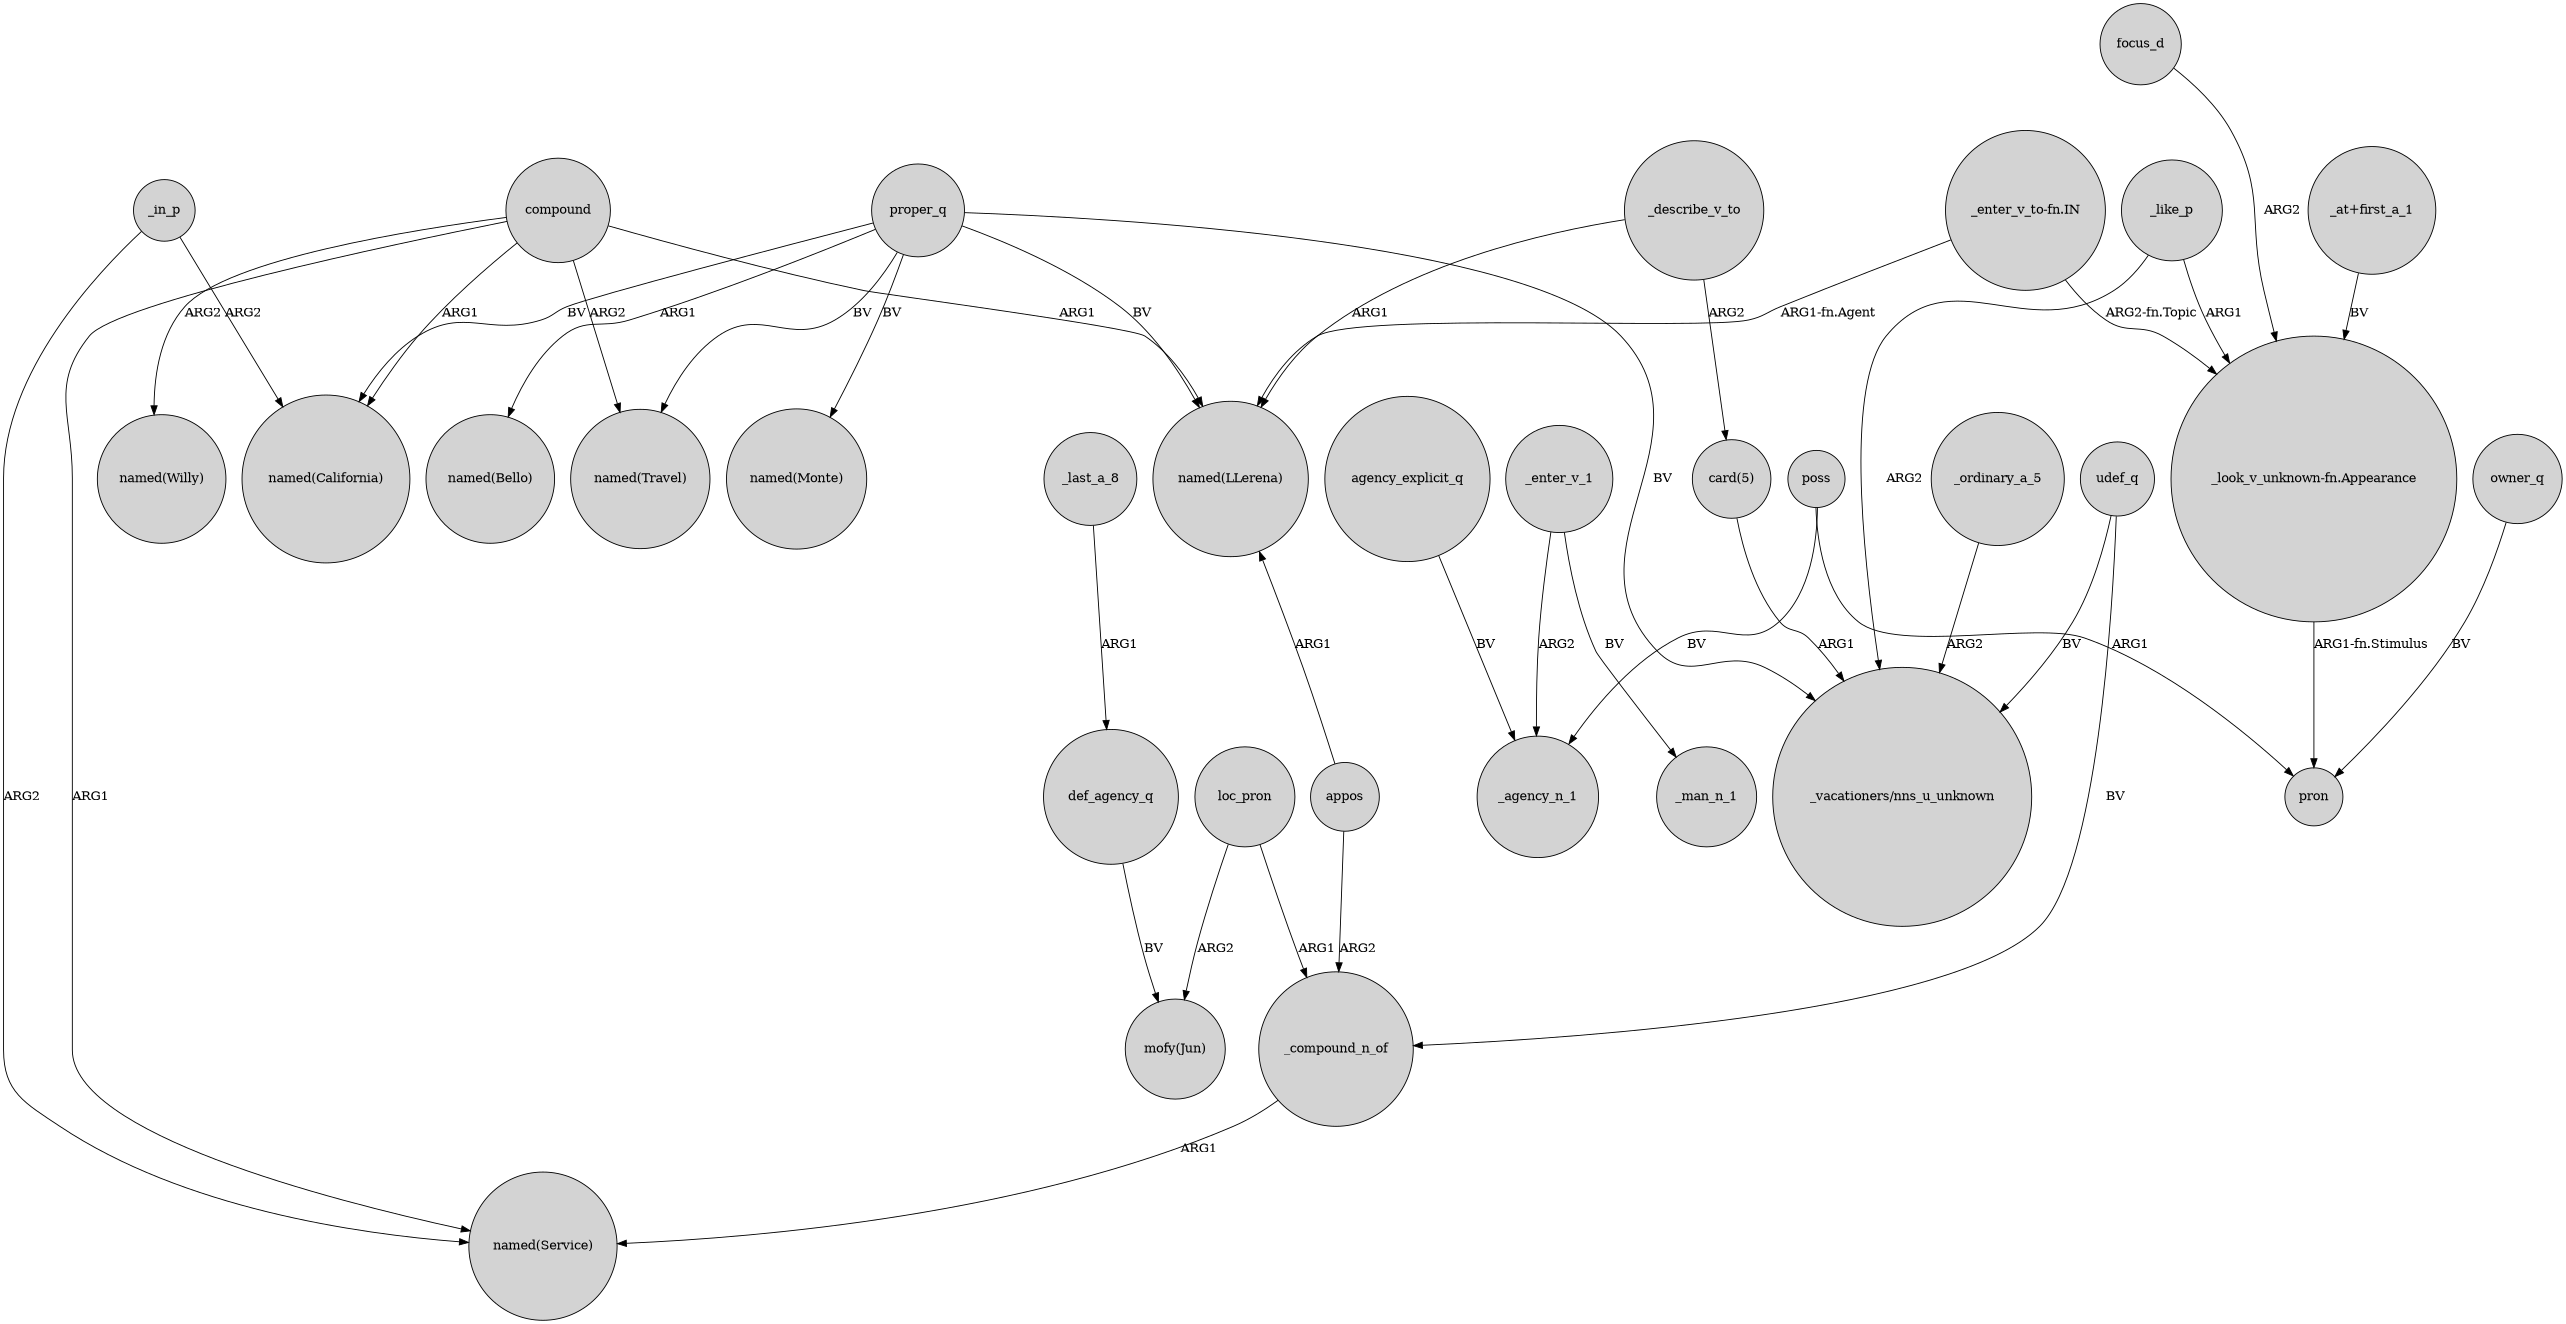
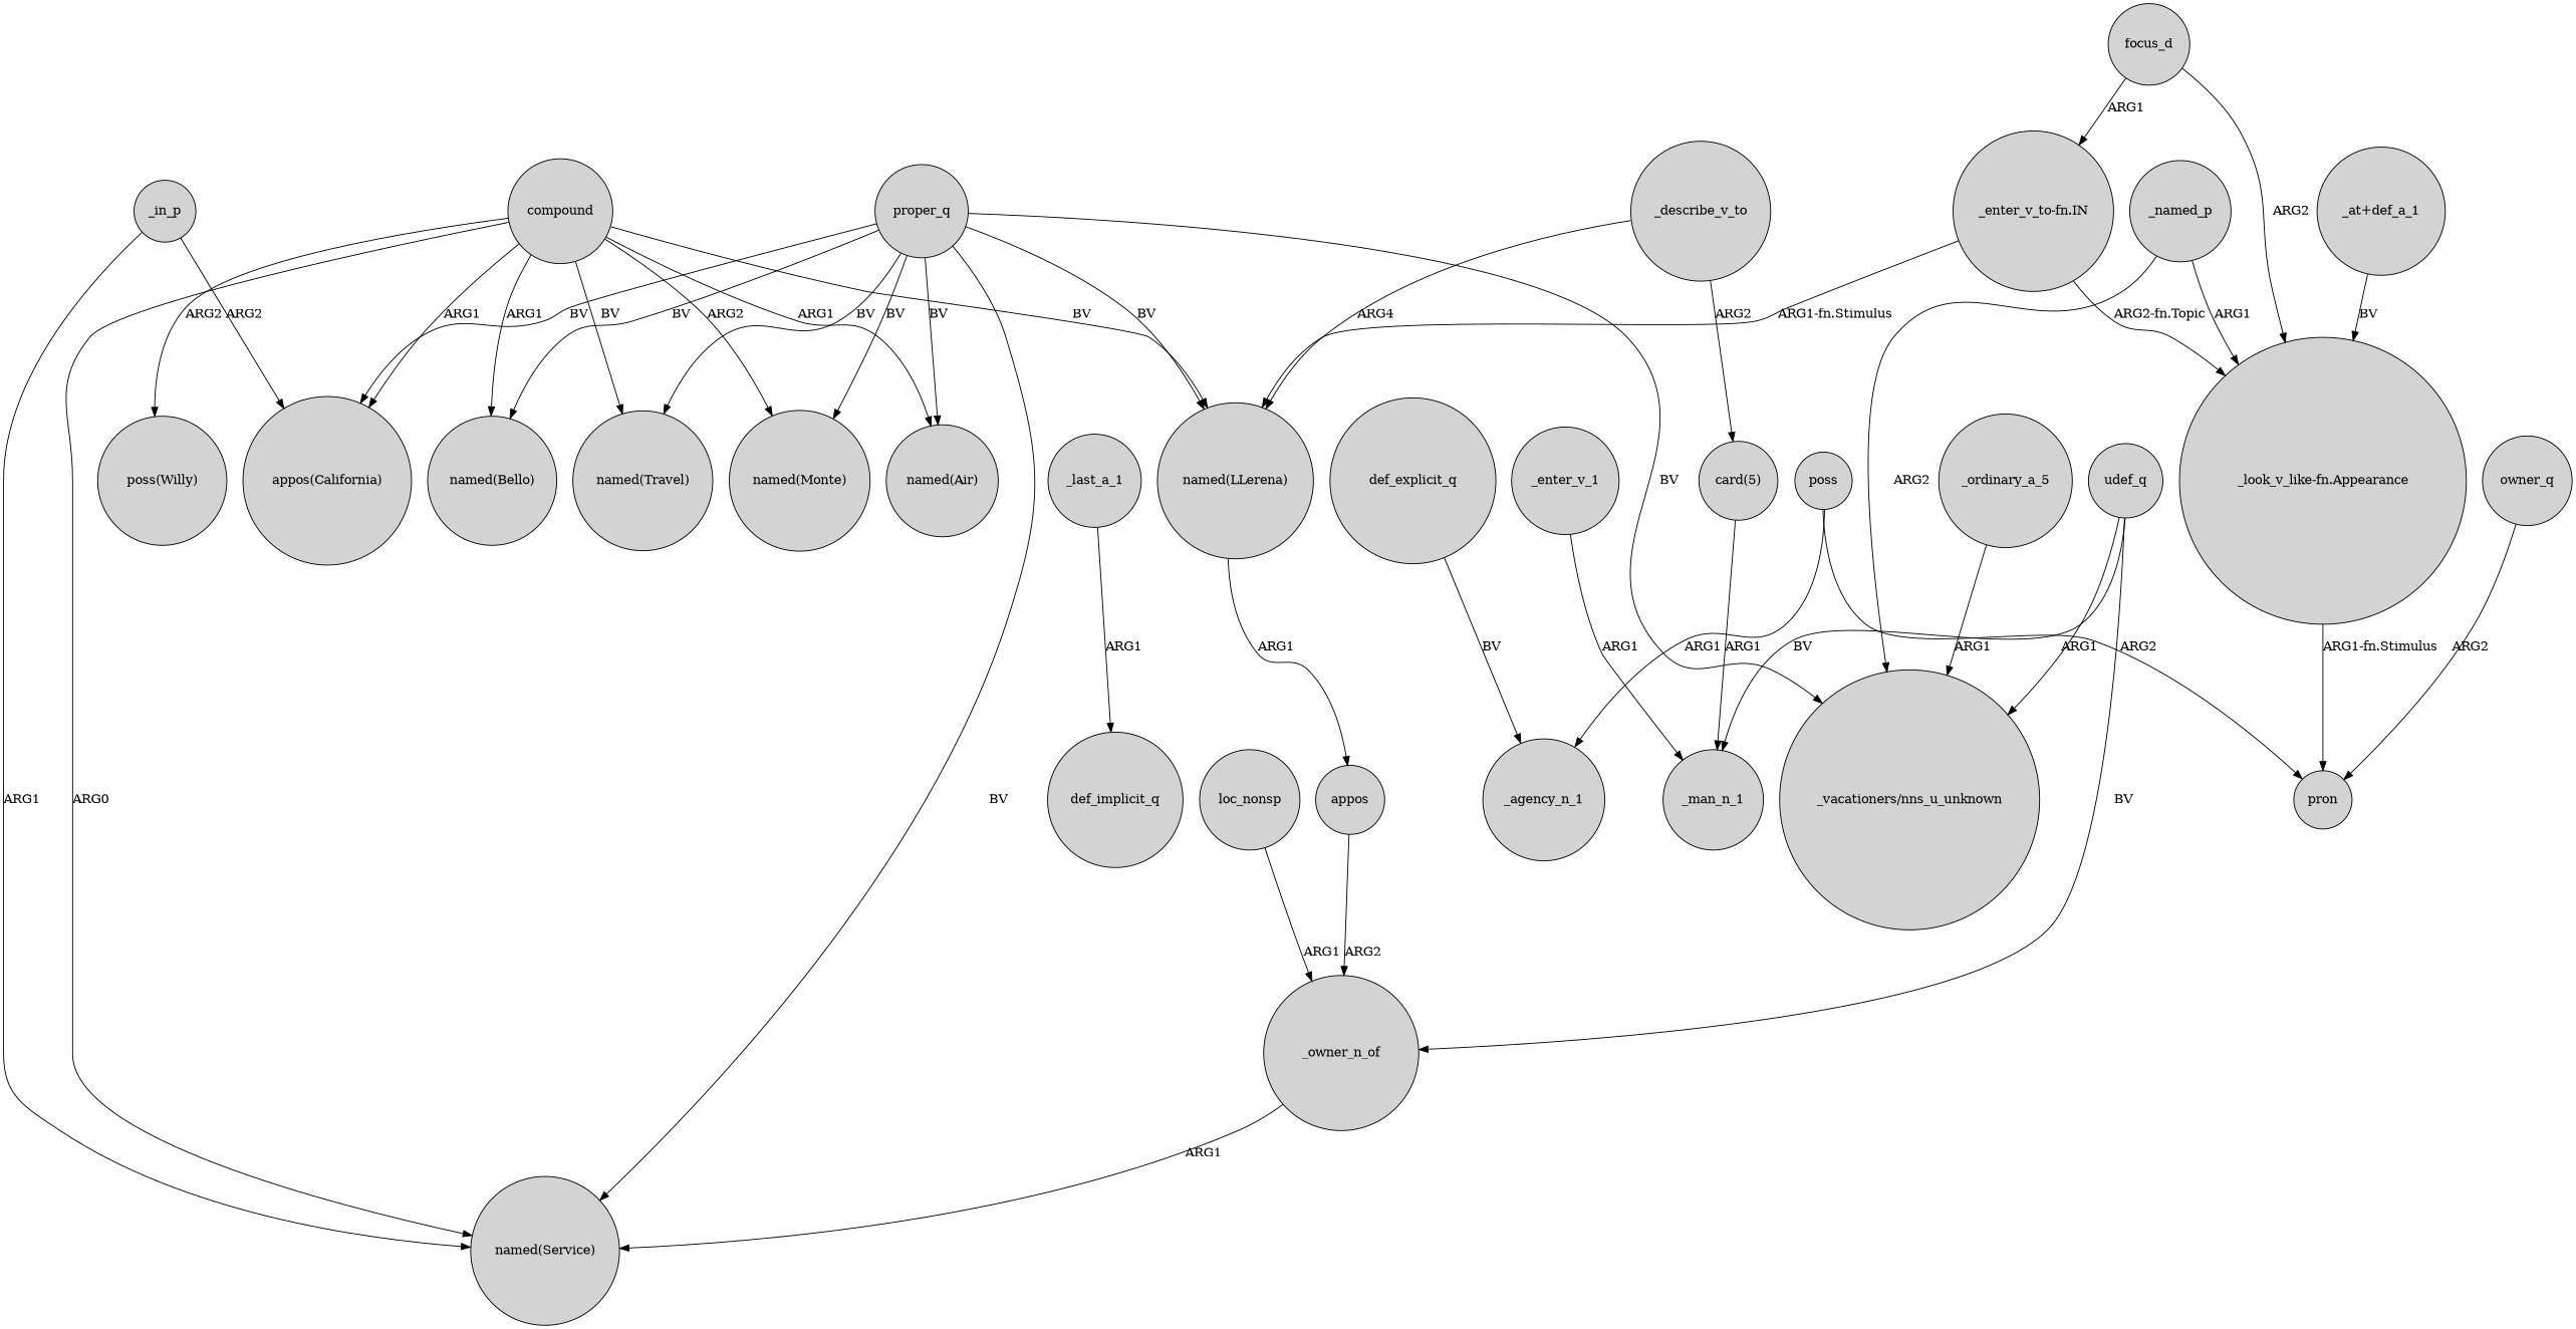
  digraph {
    node [shape=circle style=filled]
-   _last_a_1 [label=_last_a_8]
-   def_implicit_q [label=def_agency_q]
+   _last_a_1
+   def_implicit_q
    appos
-   _owner_n_of [label=_compound_n_of]
+   _owner_n_of
    "named(LLerena)"
    "named(Service)"
    _in_p
-   "named(California)"
+   "named(California)" [label="appos(California)"]
    compound
-   "named(Willy)"
+   "named(Willy)" [label="poss(Willy)"]
    "named(Bello)"
    "named(Monte)"
+   "named(Air)"
    "named(Travel)"
-   "_look_v_like-fn.Appearance" [label="_look_v_unknown-fn.Appearance"]
+   "_look_v_like-fn.Appearance"
    pron
    n17 [label="_enter_v_to-fn.IN"]
    "card(5)"
    _man_n_1
    _describe_v_to
-   def_explicit_q [label=agency_explicit_q]
+   def_explicit_q
    _agency_n_1
    poss
    proper_q
    "_vacationers/nns_u_unknown"
-   _like_p
-   "_at+first_a_1"
-   "mofy(Jun)"
+   _like_p [label=_named_p]
+   "_at+first_a_1" [label="_at+def_a_1"]
    n29 [label=owner_q]
-   loc_nonsp [label=loc_pron]
+   loc_nonsp
    _enter_v_1
    udef_q
    n33 [label=_ordinary_a_5]
    focus_d
    _last_a_1 -> def_implicit_q [label=ARG1]
-   def_implicit_q -> "mofy(Jun)" [label=BV]
    appos -> _owner_n_of [label=ARG2]
-   appos -> "named(LLerena)" [label=ARG1]
+   "named(LLerena)" -> appos [label=ARG1]
    _owner_n_of -> "named(Service)" [label=ARG1]
-   _in_p -> "named(Service)" [label=ARG2]
+   _in_p -> "named(Service)" [label=ARG1]
    _in_p -> "named(California)" [label=ARG2]
-   compound -> "named(LLerena)" [label=ARG1]
-   compound -> "named(Service)" [label=ARG1]
+   compound -> "named(LLerena)" [label=BV]
+   compound -> "named(Service)" [label=ARG0]
    compound -> "named(California)" [label=ARG1]
    compound -> "named(Willy)" [label=ARG2]
-   compound -> "named(Travel)" [label=ARG2]
+   compound -> "named(Bello)" [label=ARG1]
+   compound -> "named(Monte)" [label=ARG2]
+   compound -> "named(Air)" [label=ARG1]
+   compound -> "named(Travel)" [label=BV]
    "_look_v_like-fn.Appearance" -> pron [label="ARG1-fn.Stimulus"]
-   n17 -> "named(LLerena)" [label="ARG1-fn.Agent"]
+   n17 -> "named(LLerena)" [label="ARG1-fn.Stimulus"]
    n17 -> "_look_v_like-fn.Appearance" [label="ARG2-fn.Topic"]
-   "card(5)" -> "_vacationers/nns_u_unknown" [label=ARG1]
-   _describe_v_to -> "named(LLerena)" [label=ARG1]
+   "card(5)" -> _man_n_1 [label=ARG1]
+   _describe_v_to -> "named(LLerena)" [label=ARG4]
    _describe_v_to -> "card(5)" [label=ARG2]
    def_explicit_q -> _agency_n_1 [label=BV]
-   poss -> pron [label=ARG1]
-   poss -> _agency_n_1 [label=BV]
+   poss -> pron [label=ARG2]
+   poss -> _agency_n_1 [label=ARG1]
    proper_q -> "named(LLerena)" [label=BV]
+   proper_q -> "named(Service)" [label=BV]
    proper_q -> "named(California)" [label=BV]
-   proper_q -> "named(Bello)" [label=ARG1]
+   proper_q -> "named(Bello)" [label=BV]
    proper_q -> "named(Monte)" [label=BV]
+   proper_q -> "named(Air)" [label=BV]
    proper_q -> "named(Travel)" [label=BV]
    proper_q -> "_vacationers/nns_u_unknown" [label=BV]
    _like_p -> "_look_v_like-fn.Appearance" [label=ARG1]
    _like_p -> "_vacationers/nns_u_unknown" [label=ARG2]
    "_at+first_a_1" -> "_look_v_like-fn.Appearance" [label=BV]
-   n29 -> pron [label=BV]
+   n29 -> pron [label=ARG2]
    loc_nonsp -> _owner_n_of [label=ARG1]
-   loc_nonsp -> "mofy(Jun)" [label=ARG2]
-   _enter_v_1 -> _man_n_1 [label=BV]
-   _enter_v_1 -> _agency_n_1 [label=ARG2]
+   _enter_v_1 -> _man_n_1 [label=ARG1]
    udef_q -> _owner_n_of [label=BV]
-   udef_q -> "_vacationers/nns_u_unknown" [label=BV]
-   n33 -> "_vacationers/nns_u_unknown" [label=ARG2]
+   udef_q -> _man_n_1 [label=BV]
+   udef_q -> "_vacationers/nns_u_unknown" [label=ARG1]
+   n33 -> "_vacationers/nns_u_unknown" [label=ARG1]
    focus_d -> "_look_v_like-fn.Appearance" [label=ARG2]
+   focus_d -> n17 [label=ARG1]
  }
